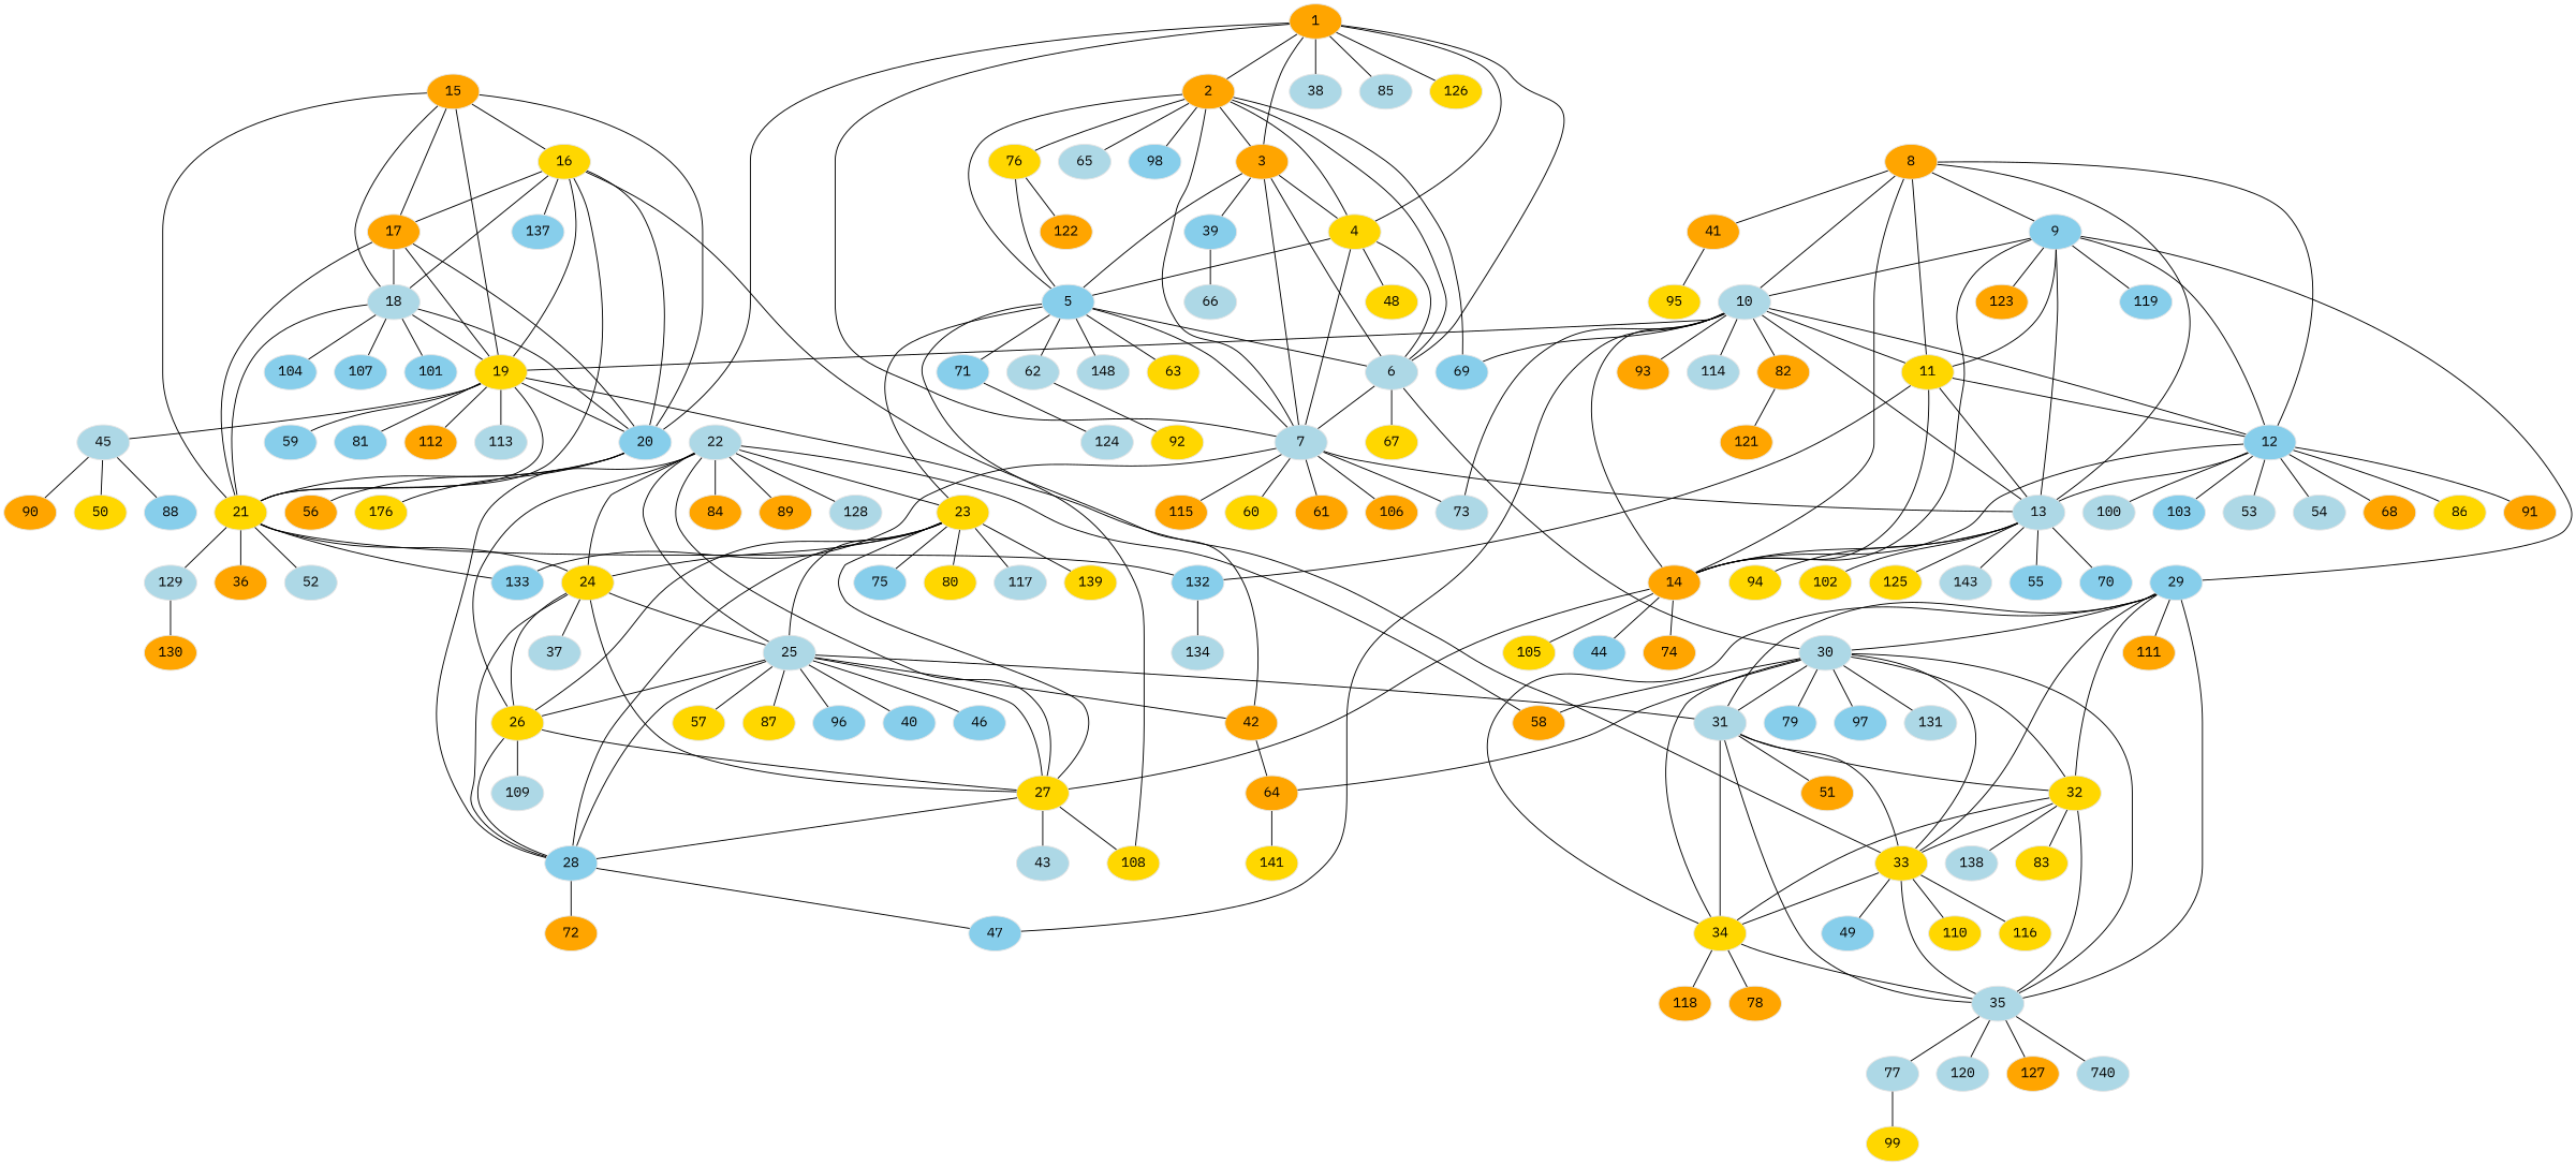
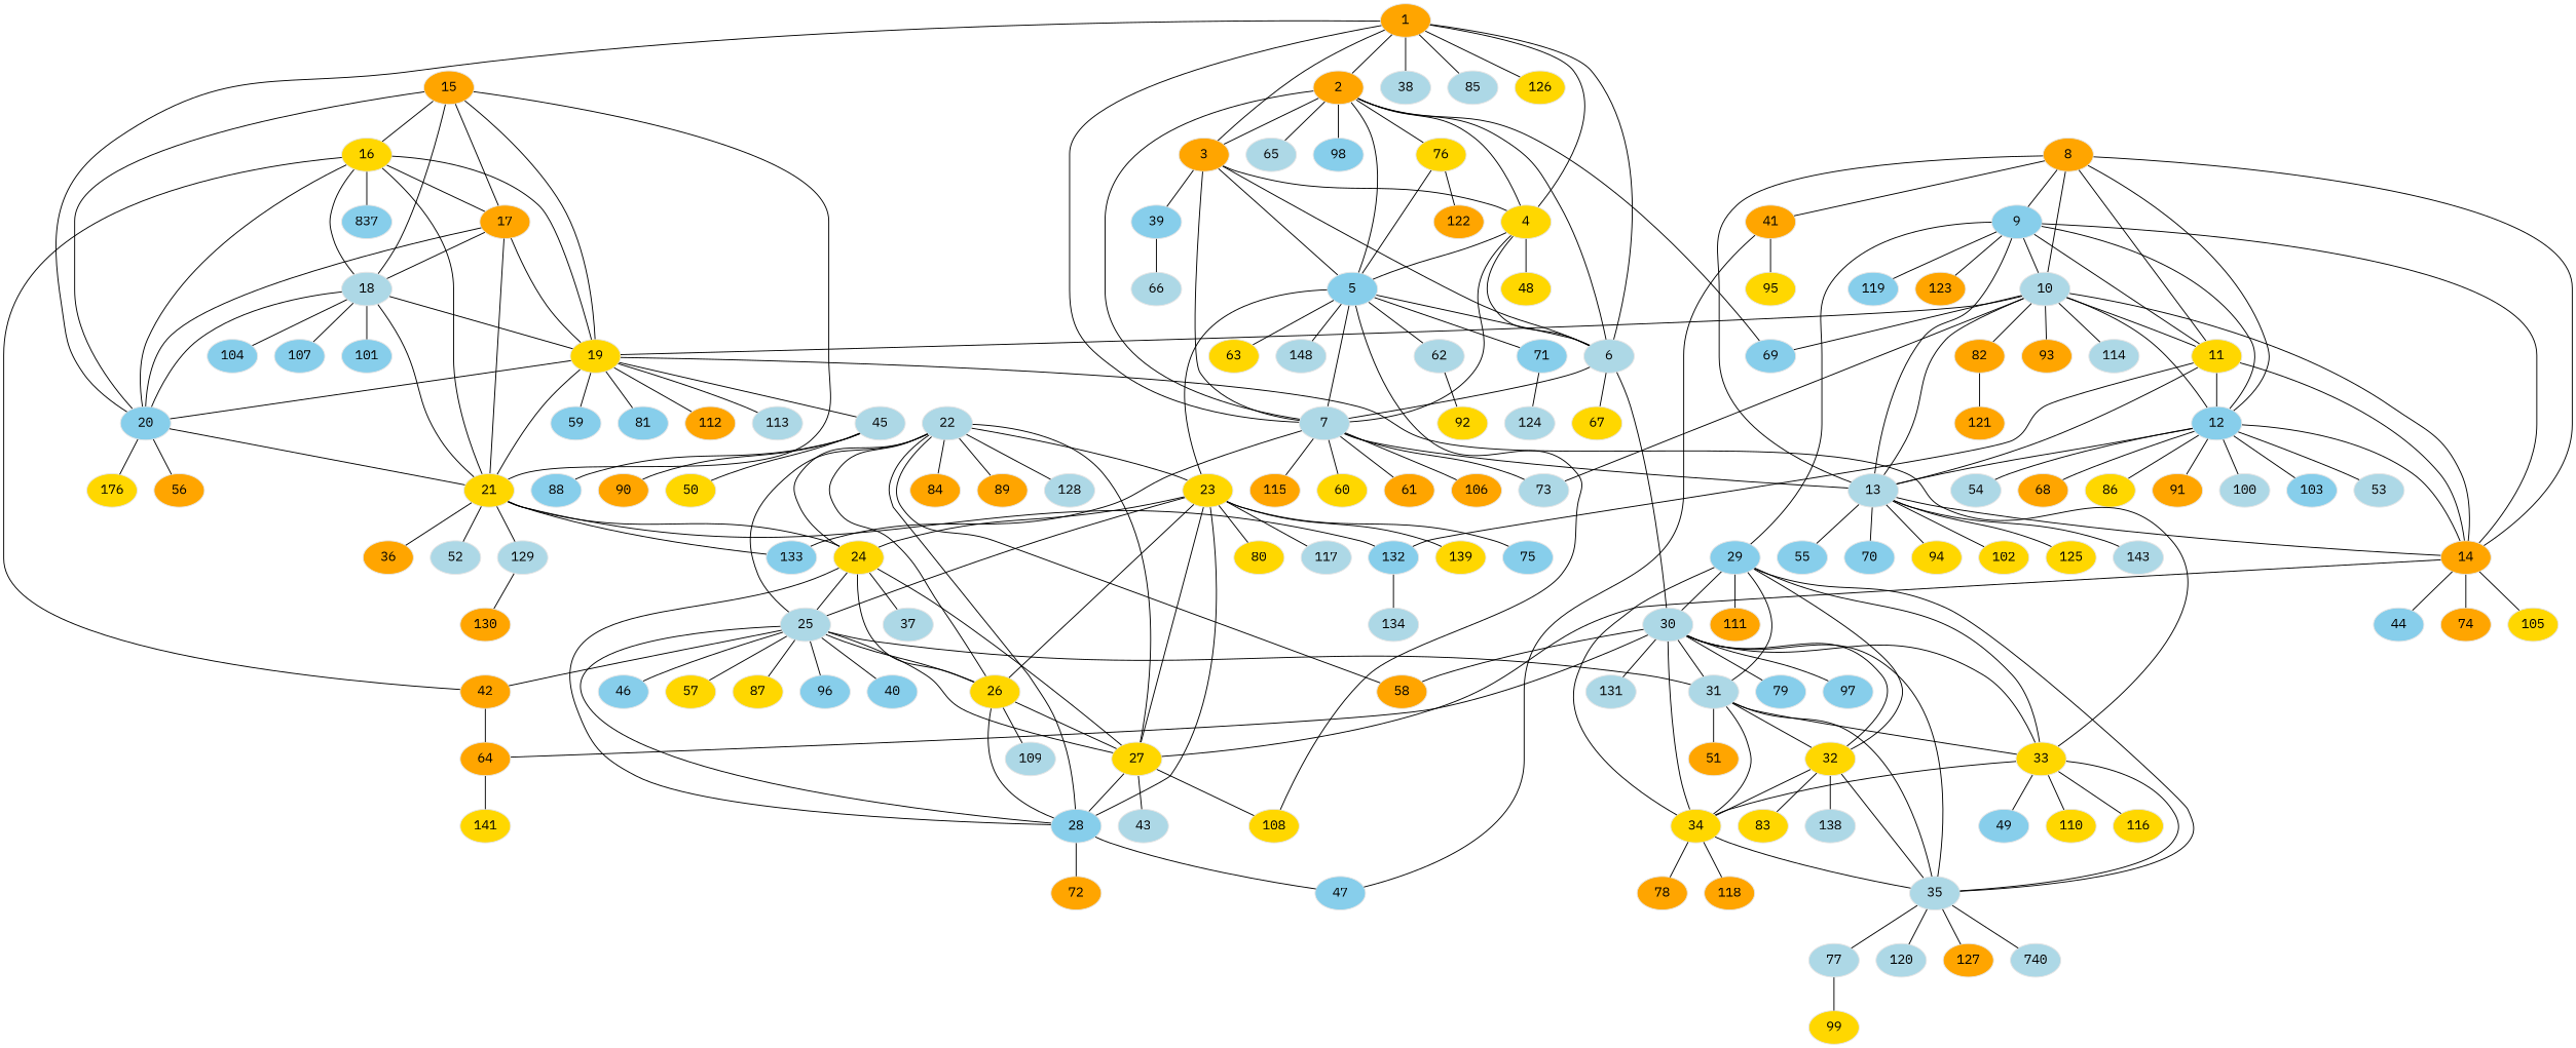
  graph {
    fontname="IBM Plex Mono"
    node [color=gray90 fillcolor=lightblue fontname="IBM Plex Mono" style=filled]
    edge [fontname="IBM Plex Mono"]
    1 [fillcolor=orange]
    2 [fillcolor=orange]
    3 [fillcolor=orange]
    4 [fillcolor=gold]
    6
    7
    20 [fillcolor=skyblue]
    38
    85
    126 [fillcolor=gold]
    5 [fillcolor=skyblue]
    65
    69 [fillcolor=skyblue]
    76 [fillcolor=gold]
    98 [fillcolor=skyblue]
    39 [fillcolor=skyblue]
    48 [fillcolor=gold]
    23 [fillcolor=gold]
    62
    63 [fillcolor=gold]
    71 [fillcolor=skyblue]
    108 [fillcolor=gold]
    n23 [label=148]
    30
    67 [fillcolor=gold]
    13
    60 [fillcolor=gold]
    61 [fillcolor=orange]
    73
    106 [fillcolor=orange]
    115 [fillcolor=orange]
    133 [fillcolor=skyblue]
    21 [fillcolor=gold]
    56 [fillcolor=orange]
    n35 [fillcolor=gold label=176]
    122 [fillcolor=orange]
    66
    27 [fillcolor=gold]
    24 [fillcolor=gold]
    25
    26 [fillcolor=gold]
    28 [fillcolor=skyblue]
    75 [fillcolor=skyblue]
    80 [fillcolor=gold]
    117
    139 [fillcolor=gold]
    92 [fillcolor=gold]
    124
    33 [fillcolor=gold]
    58 [fillcolor=orange]
    31
    32 [fillcolor=gold]
    34 [fillcolor=gold]
    35
    64 [fillcolor=orange]
    79 [fillcolor=skyblue]
    97 [fillcolor=skyblue]
    131
    14 [fillcolor=orange]
    55 [fillcolor=skyblue]
    70 [fillcolor=skyblue]
    94 [fillcolor=gold]
    102 [fillcolor=gold]
    125 [fillcolor=gold]
    143
    8 [fillcolor=orange]
    9 [fillcolor=skyblue]
    10
    11 [fillcolor=gold]
    12 [fillcolor=skyblue]
    41 [fillcolor=orange]
    29 [fillcolor=skyblue]
    119 [fillcolor=skyblue]
    123 [fillcolor=orange]
    19 [fillcolor=gold]
    47 [fillcolor=skyblue]
    82 [fillcolor=orange]
    93 [fillcolor=orange]
    114
    132 [fillcolor=skyblue]
    53
    54
    68 [fillcolor=orange]
    86 [fillcolor=gold]
    91 [fillcolor=orange]
    100
    103 [fillcolor=skyblue]
    44 [fillcolor=skyblue]
    74 [fillcolor=orange]
    105 [fillcolor=gold]
    95 [fillcolor=gold]
    111 [fillcolor=orange]
    45
    59 [fillcolor=skyblue]
    81 [fillcolor=skyblue]
    112 [fillcolor=orange]
    113
    121 [fillcolor=orange]
    134
    43
    15 [fillcolor=orange]
    16 [fillcolor=gold]
    17 [fillcolor=orange]
    18
    42 [fillcolor=orange]
-   137 [fillcolor=skyblue]
+   137 [fillcolor=skyblue label=837]
    101 [fillcolor=skyblue]
    104 [fillcolor=skyblue]
    107 [fillcolor=skyblue]
    36 [fillcolor=orange]
    52
    129
    49 [fillcolor=skyblue]
    110 [fillcolor=gold]
    116 [fillcolor=gold]
    50 [fillcolor=gold]
    88 [fillcolor=skyblue]
    90 [fillcolor=orange]
    37
    130 [fillcolor=orange]
    22
    84 [fillcolor=orange]
    89 [fillcolor=orange]
    128
    40 [fillcolor=skyblue]
    46 [fillcolor=skyblue]
    57 [fillcolor=gold]
    87 [fillcolor=gold]
    96 [fillcolor=skyblue]
    109
    72 [fillcolor=orange]
    51 [fillcolor=orange]
    83 [fillcolor=gold]
    138
    78 [fillcolor=orange]
    118 [fillcolor=orange]
    77
    120
    127 [fillcolor=orange]
    n140 [label=740]
    141 [fillcolor=gold]
    99 [fillcolor=gold]
    1 -- 2
    1 -- 3
    1 -- 4
    1 -- 6
    1 -- 7
    1 -- 20
    1 -- 38
    1 -- 85
    1 -- 126
    2 -- 3
    2 -- 4
    2 -- 6
    2 -- 7
    2 -- 5
    2 -- 65
    2 -- 69
    2 -- 76
    2 -- 98
    3 -- 4
    3 -- 6
    3 -- 7
    3 -- 5
    3 -- 39
    4 -- 6
    4 -- 7
    4 -- 5
    4 -- 48
    6 -- 7
    6 -- 30
    6 -- 67
    7 -- 13
    7 -- 60
    7 -- 61
    7 -- 73
    7 -- 106
    7 -- 115
    7 -- 133
    20 -- 21
    20 -- 56
    20 -- n35
    5 -- 6
    5 -- 7
    5 -- 23
    5 -- 62
    5 -- 63
    5 -- 71
    5 -- 108
    5 -- n23
    76 -- 5
    76 -- 122
    39 -- 66
    23 -- 27
    23 -- 24
    23 -- 25
    23 -- 26
    23 -- 28
    23 -- 75
    23 -- 80
    23 -- 117
    23 -- 139
    62 -- 92
    71 -- 124
    30 -- 33
    30 -- 58
    30 -- 31
    30 -- 32
    30 -- 34
    30 -- 35
    30 -- 64
    30 -- 79
    30 -- 97
    30 -- 131
    13 -- 14
    13 -- 55
    13 -- 70
    13 -- 94
    13 -- 102
    13 -- 125
    13 -- 143
    21 -- 133
    21 -- 24
    21 -- 132
    21 -- 36
    21 -- 52
    21 -- 129
    27 -- 108
    27 -- 28
    27 -- 43
    24 -- 27
    24 -- 25
    24 -- 26
    24 -- 28
    24 -- 37
    25 -- 27
    25 -- 26
    25 -- 28
    25 -- 31
    25 -- 42
    25 -- 40
    25 -- 46
    25 -- 57
    25 -- 87
    25 -- 96
    26 -- 27
    26 -- 28
    26 -- 109
    28 -- 47
    28 -- 72
    33 -- 34
    33 -- 35
    33 -- 49
    33 -- 110
    33 -- 116
    31 -- 33
    31 -- 32
    31 -- 34
    31 -- 35
    31 -- 51
-   32 -- 33
    32 -- 34
    32 -- 35
    32 -- 83
    32 -- 138
    34 -- 35
    34 -- 78
    34 -- 118
    35 -- 77
    35 -- 120
    35 -- 127
    35 -- n140
    64 -- 141
    14 -- 27
    14 -- 44
    14 -- 74
    14 -- 105
    8 -- 13
    8 -- 14
    8 -- 9
    8 -- 10
    8 -- 11
    8 -- 12
    8 -- 41
    9 -- 13
    9 -- 14
    9 -- 10
    9 -- 11
    9 -- 12
    9 -- 29
    9 -- 119
    9 -- 123
    10 -- 69
    10 -- 13
    10 -- 73
    10 -- 14
    10 -- 11
    10 -- 12
    10 -- 19
-   10 -- 47
+   41 -- 47
    10 -- 82
    10 -- 93
    10 -- 114
    11 -- 13
    11 -- 14
    11 -- 12
    11 -- 132
    12 -- 13
    12 -- 14
    12 -- 53
    12 -- 54
    12 -- 68
    12 -- 86
    12 -- 91
    12 -- 100
    12 -- 103
    41 -- 95
    29 -- 30
    29 -- 33
    29 -- 31
    29 -- 32
    29 -- 34
    29 -- 35
    29 -- 111
    19 -- 20
    19 -- 21
    19 -- 33
    19 -- 45
    19 -- 59
    19 -- 81
    19 -- 112
    19 -- 113
    82 -- 121
    132 -- 134
    45 -- 50
    45 -- 88
    45 -- 90
    15 -- 20
    15 -- 21
    15 -- 19
    15 -- 16
    15 -- 17
    15 -- 18
    16 -- 20
    16 -- 21
    16 -- 19
    16 -- 17
    16 -- 18
    16 -- 42
    16 -- 137
    17 -- 20
    17 -- 21
    17 -- 19
    17 -- 18
    18 -- 20
    18 -- 21
    18 -- 19
    18 -- 101
    18 -- 104
    18 -- 107
    42 -- 64
    129 -- 130
    22 -- 23
    22 -- 27
    22 -- 24
    22 -- 25
    22 -- 26
    22 -- 28
    22 -- 58
    22 -- 84
    22 -- 89
    22 -- 128
    77 -- 99
  }
